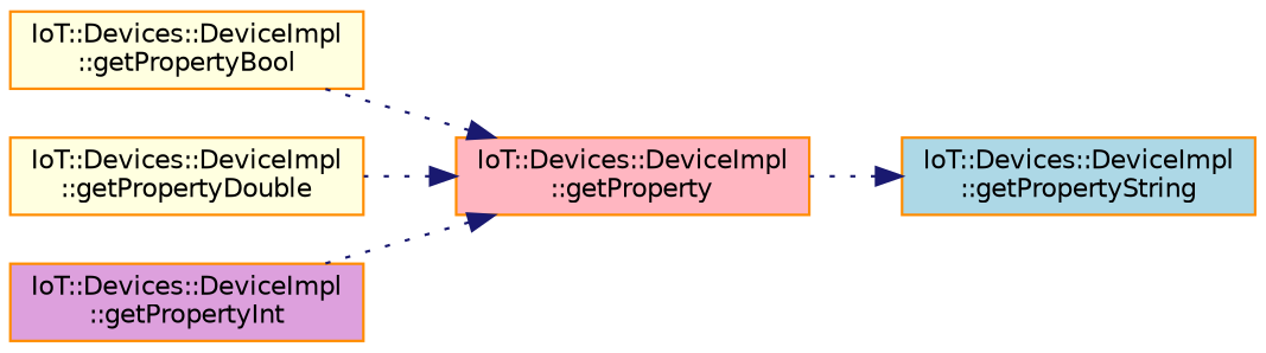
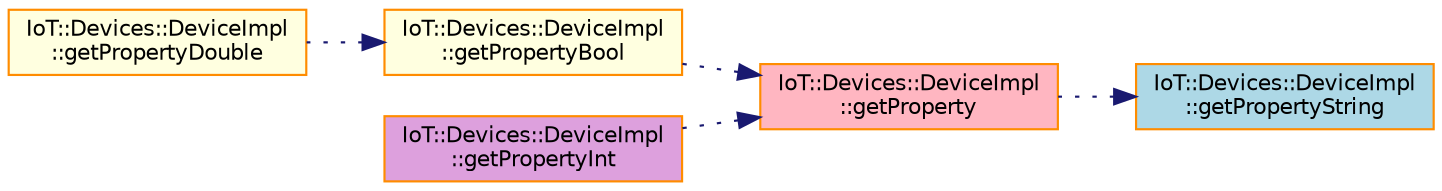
  digraph {
    rankdir=RL
    node [color=darkorange fillcolor=lightyellow fontname=Helvetica fontsize=10 shape=record style=filled]
    edge [color=midnightblue dir=back fontname=Helvetica fontsize=10 labelfontname=Helvetica labelfontsize=10 style=dotted]
    n1 [fillcolor=lightpink fontcolor=black height=0.2 label="IoT::Devices::DeviceImpl\l::getProperty" width=0.4]
    n2 [height=0.2 label="IoT::Devices::DeviceImpl\l::getPropertyBool" width=0.4]
    n3 [height=0.2 label="IoT::Devices::DeviceImpl\l::getPropertyDouble" width=0.4]
    n4 [fillcolor=plum height=0.2 label="IoT::Devices::DeviceImpl\l::getPropertyInt" width=0.4]
    n5 [fillcolor=lightblue height=0.2 label="IoT::Devices::DeviceImpl\l::getPropertyString" width=0.4]
    n1 -> n2
-   n1 -> n3
+   n2 -> n3
    n1 -> n4
    n5 -> n1
  }
